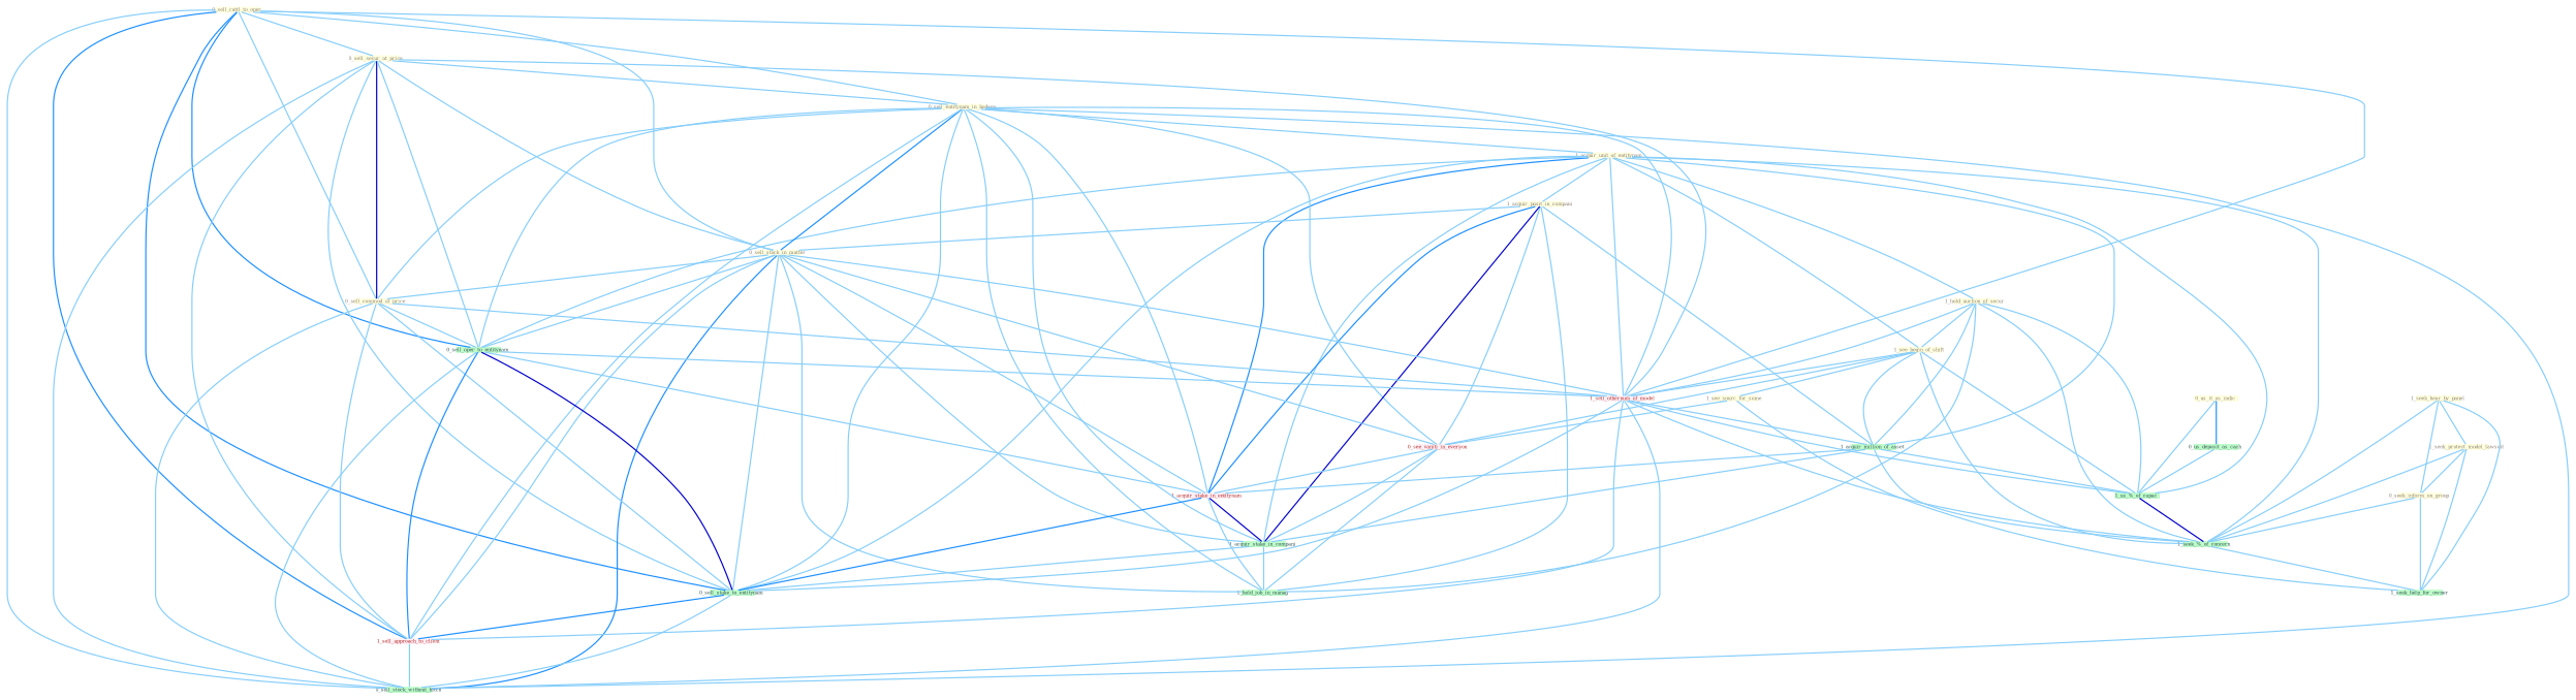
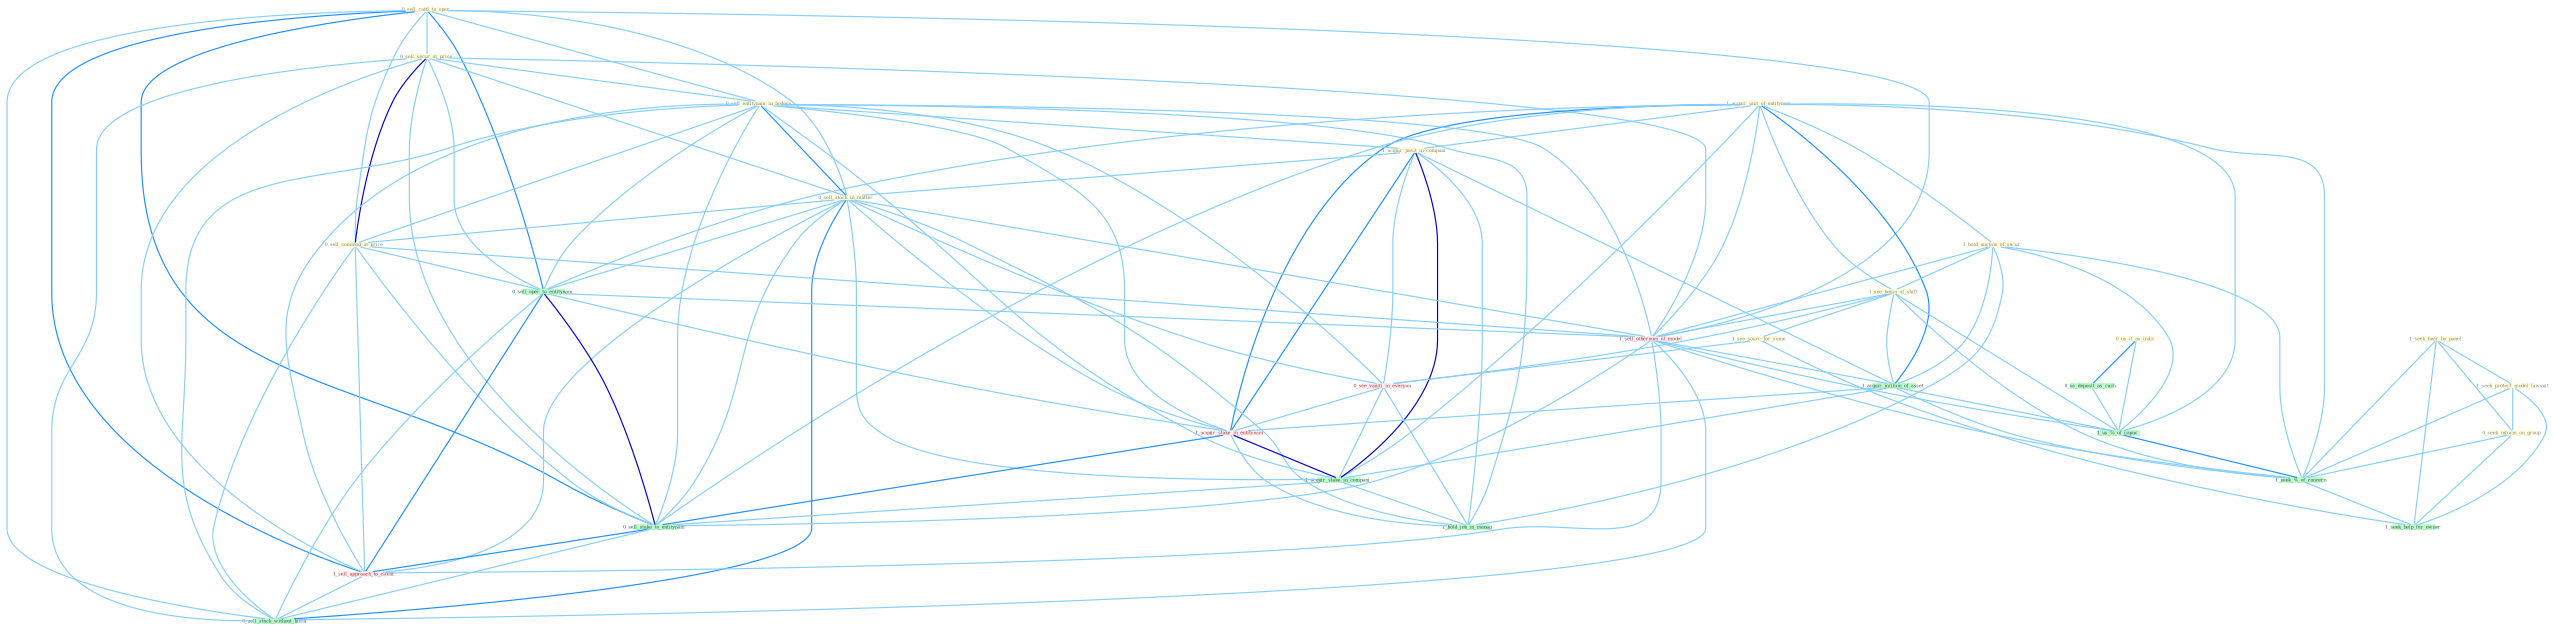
  graph {
    node [color="#ffffe0" fixedsize=true fontcolor="#8b7d6b" fontsize=4 shape=polygon style=filled]
    edge [color="#87cefa" w=1]
    "0_sell_cattl_to_oper " [height=.06 width=.5]
    "0_sell_secur_at_price " [height=.06 width=.5]
    "1_acquir_unit_of_entitynam " [height=.06 width=.5]
    "1_seek_hear_by_panel " [height=.06 width=.5]
    n5 [height=.06 label="1_seek_protect_model_lawsuit" width=.5]
    "1_hold_auction_of_secur " [height=.06 width=.5]
    "0_sell_entitynam_in_bodega " [height=.06 width=.5]
    "1_see_begin_of_shift " [height=.06 width=.5]
    "1_acquir_posit_in_compani " [height=.06 width=.5]
    "0_seek_inform_on_group " [height=.06 width=.5]
    "0_sell_stock_in_matter " [height=.06 width=.5]
    "0_sell_commod_at_price " [height=.06 width=.5]
    "1_see_sourc_for_some " [height=.06 width=.5]
    "0_us_it_as_indic " [height=.06 width=.5]
    "1_sell_othernum_of_model " [color="#fff0f5" fontcolor="#b22222" height=.06 width=.5]
    "0_see_vaniti_in_everyon " [color="#fff0f5" fontcolor="#b22222" height=.06 width=.5]
    "1_acquir_stake_in_entitynam " [color="#fff0f5" fontcolor="#b22222" height=.06 width=.5]
    "1_sell_approach_to_client " [color="#fff0f5" fontcolor="#b22222" height=.06 width=.5]
    "0_sell_oper_to_entitynam " [color="#BDFCC9" fontcolor="#2f4f4f" height=.06 width=.5]
    "0_sell_stake_to_entitynam " [color="#BDFCC9" fontcolor="#2f4f4f" height=.06 width=.5]
    "0_sell_stock_without_hitch " [color="#BDFCC9" fontcolor="#2f4f4f" height=.06 width=.5]
    "1_acquir_million_of_asset " [color="#BDFCC9" fontcolor="#2f4f4f" height=.06 width=.5]
    "1_acquir_stake_in_compani " [color="#BDFCC9" fontcolor="#2f4f4f" height=.06 width=.5]
    "1_us_%_of_capac " [color="#BDFCC9" fontcolor="#2f4f4f" height=.06 width=.5]
    "1_seek_%_of_concern " [color="#BDFCC9" fontcolor="#2f4f4f" height=.06 width=.5]
    "1_seek_help_for_owner " [color="#BDFCC9" fontcolor="#2f4f4f" height=.06 width=.5]
    "1_hold_job_in_manag " [color="#BDFCC9" fontcolor="#2f4f4f" height=.06 width=.5]
    "0_us_deposit_as_cach " [color="#BDFCC9" fontcolor="#2f4f4f" height=.06 width=.5]
    subgraph sub_1 {
      "0_sell_cattl_to_oper "
      "0_sell_secur_at_price "
      "1_acquir_unit_of_entitynam "
      "1_seek_hear_by_panel "
      n5
      "1_hold_auction_of_secur "
      "0_sell_entitynam_in_bodega "
      "1_see_begin_of_shift "
      "1_acquir_posit_in_compani "
      "0_seek_inform_on_group "
      "0_sell_stock_in_matter "
      "0_sell_commod_at_price "
      "1_see_sourc_for_some "
      "0_us_it_as_indic "
    }
    subgraph sub_2 {
      "1_sell_othernum_of_model "
      "0_see_vaniti_in_everyon "
      "1_acquir_stake_in_entitynam "
      "1_sell_approach_to_client "
    }
    "0_sell_cattl_to_oper " -- "0_sell_secur_at_price "
    "0_sell_cattl_to_oper " -- "0_sell_entitynam_in_bodega "
    "0_sell_cattl_to_oper " -- "0_sell_stock_in_matter "
    "0_sell_cattl_to_oper " -- "0_sell_commod_at_price "
    "0_sell_cattl_to_oper " -- "1_sell_othernum_of_model "
    "0_sell_cattl_to_oper " -- "1_sell_approach_to_client " [color="#1e90ff" w=2]
    "0_sell_cattl_to_oper " -- "0_sell_oper_to_entitynam " [color="#1e90ff" w=2]
    "0_sell_cattl_to_oper " -- "0_sell_stake_to_entitynam " [color="#1e90ff" w=2]
    "0_sell_cattl_to_oper " -- "0_sell_stock_without_hitch "
    "0_sell_secur_at_price " -- "0_sell_entitynam_in_bodega "
    "0_sell_secur_at_price " -- "0_sell_stock_in_matter "
    "0_sell_secur_at_price " -- "0_sell_commod_at_price " [color="#0000cd" w=3]
    "0_sell_secur_at_price " -- "1_sell_othernum_of_model "
    "0_sell_secur_at_price " -- "1_sell_approach_to_client "
    "0_sell_secur_at_price " -- "0_sell_oper_to_entitynam "
    "0_sell_secur_at_price " -- "0_sell_stake_to_entitynam "
    "0_sell_secur_at_price " -- "0_sell_stock_without_hitch "
    "1_acquir_unit_of_entitynam " -- "1_hold_auction_of_secur "
    "1_acquir_unit_of_entitynam " -- "1_see_begin_of_shift "
    "1_acquir_unit_of_entitynam " -- "1_acquir_posit_in_compani "
    "1_acquir_unit_of_entitynam " -- "1_sell_othernum_of_model "
    "1_acquir_unit_of_entitynam " -- "1_acquir_stake_in_entitynam " [color="#1e90ff" w=2]
    "1_acquir_unit_of_entitynam " -- "0_sell_oper_to_entitynam "
    "1_acquir_unit_of_entitynam " -- "0_sell_stake_to_entitynam "
-   "1_acquir_unit_of_entitynam " -- "1_acquir_million_of_asset " [w=2]
+   "1_acquir_unit_of_entitynam " -- "1_acquir_million_of_asset " [color="#1e90ff" w=2]
    "1_acquir_unit_of_entitynam " -- "1_acquir_stake_in_compani "
    "1_acquir_unit_of_entitynam " -- "1_us_%_of_capac "
    "1_acquir_unit_of_entitynam " -- "1_seek_%_of_concern "
    "1_seek_hear_by_panel " -- n5
    "1_seek_hear_by_panel " -- "0_seek_inform_on_group "
    "1_seek_hear_by_panel " -- "1_seek_%_of_concern "
    "1_seek_hear_by_panel " -- "1_seek_help_for_owner "
    n5 -- "0_seek_inform_on_group "
    n5 -- "1_seek_%_of_concern "
    n5 -- "1_seek_help_for_owner "
    "1_hold_auction_of_secur " -- "1_see_begin_of_shift "
    "1_hold_auction_of_secur " -- "1_sell_othernum_of_model "
    "1_hold_auction_of_secur " -- "1_acquir_million_of_asset "
    "1_hold_auction_of_secur " -- "1_us_%_of_capac "
    "1_hold_auction_of_secur " -- "1_seek_%_of_concern "
    "1_hold_auction_of_secur " -- "1_hold_job_in_manag "
-   "0_sell_entitynam_in_bodega " -- "1_acquir_unit_of_entitynam "
+   "0_sell_entitynam_in_bodega " -- "1_acquir_posit_in_compani "
    "0_sell_entitynam_in_bodega " -- "0_sell_stock_in_matter " [color="#1e90ff" w=2]
    "0_sell_entitynam_in_bodega " -- "0_sell_commod_at_price "
    "0_sell_entitynam_in_bodega " -- "1_sell_othernum_of_model "
    "0_sell_entitynam_in_bodega " -- "0_see_vaniti_in_everyon "
    "0_sell_entitynam_in_bodega " -- "1_acquir_stake_in_entitynam "
    "0_sell_entitynam_in_bodega " -- "1_sell_approach_to_client "
    "0_sell_entitynam_in_bodega " -- "0_sell_oper_to_entitynam "
    "0_sell_entitynam_in_bodega " -- "0_sell_stake_to_entitynam "
    "0_sell_entitynam_in_bodega " -- "0_sell_stock_without_hitch "
    "0_sell_entitynam_in_bodega " -- "1_acquir_stake_in_compani "
    "0_sell_entitynam_in_bodega " -- "1_hold_job_in_manag "
    "1_see_begin_of_shift " -- "1_see_sourc_for_some "
    "1_see_begin_of_shift " -- "1_sell_othernum_of_model "
    "1_see_begin_of_shift " -- "0_see_vaniti_in_everyon "
    "1_see_begin_of_shift " -- "1_acquir_million_of_asset "
    "1_see_begin_of_shift " -- "1_us_%_of_capac "
    "1_see_begin_of_shift " -- "1_seek_%_of_concern "
    "1_acquir_posit_in_compani " -- "0_sell_stock_in_matter "
    "1_acquir_posit_in_compani " -- "0_see_vaniti_in_everyon "
    "1_acquir_posit_in_compani " -- "1_acquir_stake_in_entitynam " [color="#1e90ff" w=2]
    "1_acquir_posit_in_compani " -- "1_acquir_million_of_asset "
    "1_acquir_posit_in_compani " -- "1_acquir_stake_in_compani " [color="#0000cd" w=3]
    "1_acquir_posit_in_compani " -- "1_hold_job_in_manag "
    "0_seek_inform_on_group " -- "1_seek_%_of_concern "
    "0_seek_inform_on_group " -- "1_seek_help_for_owner "
    "0_sell_stock_in_matter " -- "0_sell_commod_at_price "
    "0_sell_stock_in_matter " -- "1_sell_othernum_of_model "
    "0_sell_stock_in_matter " -- "0_see_vaniti_in_everyon "
    "0_sell_stock_in_matter " -- "1_acquir_stake_in_entitynam "
    "0_sell_stock_in_matter " -- "1_sell_approach_to_client "
    "0_sell_stock_in_matter " -- "0_sell_oper_to_entitynam "
    "0_sell_stock_in_matter " -- "0_sell_stake_to_entitynam "
    "0_sell_stock_in_matter " -- "0_sell_stock_without_hitch " [color="#1e90ff" w=2]
    "0_sell_stock_in_matter " -- "1_acquir_stake_in_compani "
    "0_sell_stock_in_matter " -- "1_hold_job_in_manag "
    "0_sell_commod_at_price " -- "1_sell_othernum_of_model "
    "0_sell_commod_at_price " -- "1_sell_approach_to_client "
    "0_sell_commod_at_price " -- "0_sell_oper_to_entitynam "
    "0_sell_commod_at_price " -- "0_sell_stake_to_entitynam "
    "0_sell_commod_at_price " -- "0_sell_stock_without_hitch "
    "1_see_sourc_for_some " -- "0_see_vaniti_in_everyon "
    "1_see_sourc_for_some " -- "1_seek_help_for_owner "
    "0_us_it_as_indic " -- "1_us_%_of_capac "
    "0_us_it_as_indic " -- "0_us_deposit_as_cach " [color="#1e90ff" w=2]
    "1_sell_othernum_of_model " -- "1_sell_approach_to_client "
    "1_sell_othernum_of_model " -- "0_sell_stake_to_entitynam "
    "1_sell_othernum_of_model " -- "0_sell_stock_without_hitch "
    "1_sell_othernum_of_model " -- "1_acquir_million_of_asset "
    "1_sell_othernum_of_model " -- "1_us_%_of_capac "
    "1_sell_othernum_of_model " -- "1_seek_%_of_concern "
    "0_see_vaniti_in_everyon " -- "1_acquir_stake_in_entitynam "
    "0_see_vaniti_in_everyon " -- "1_acquir_stake_in_compani "
    "0_see_vaniti_in_everyon " -- "1_hold_job_in_manag "
    "1_acquir_stake_in_entitynam " -- "0_sell_stake_to_entitynam " [color="#1e90ff" w=2]
    "1_acquir_stake_in_entitynam " -- "1_acquir_stake_in_compani " [color="#0000cd" w=3]
    "1_acquir_stake_in_entitynam " -- "1_hold_job_in_manag "
    "1_sell_approach_to_client " -- "0_sell_stock_without_hitch "
    "0_sell_oper_to_entitynam " -- "1_sell_othernum_of_model "
    "0_sell_oper_to_entitynam " -- "1_acquir_stake_in_entitynam "
    "0_sell_oper_to_entitynam " -- "1_sell_approach_to_client " [color="#1e90ff" w=2]
    "0_sell_oper_to_entitynam " -- "0_sell_stake_to_entitynam " [color="#0000cd" w=3]
    "0_sell_oper_to_entitynam " -- "0_sell_stock_without_hitch "
    "0_sell_stake_to_entitynam " -- "1_sell_approach_to_client " [color="#1e90ff" w=2]
    "0_sell_stake_to_entitynam " -- "0_sell_stock_without_hitch "
    "1_acquir_million_of_asset " -- "1_acquir_stake_in_entitynam "
    "1_acquir_million_of_asset " -- "1_acquir_stake_in_compani "
    "1_acquir_million_of_asset " -- "1_us_%_of_capac "
    "1_acquir_million_of_asset " -- "1_seek_%_of_concern "
    "1_acquir_stake_in_compani " -- "0_sell_stake_to_entitynam "
    "1_acquir_stake_in_compani " -- "1_hold_job_in_manag "
-   "1_us_%_of_capac " -- "1_seek_%_of_concern " [color="#0000cd" w=2]
+   "1_us_%_of_capac " -- "1_seek_%_of_concern " [color="#1e90ff" w=2]
    "1_seek_%_of_concern " -- "1_seek_help_for_owner "
    "0_us_deposit_as_cach " -- "1_us_%_of_capac "
  }
